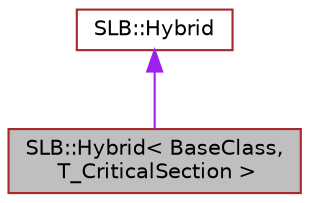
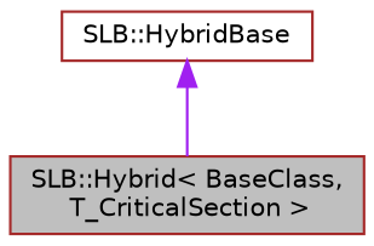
  digraph {
    node [color=brown fontname=Helvetica fontsize=10 shape=record style=filled]
    n1 [fillcolor=grey75 fontcolor=black height=0.2 label="SLB::Hybrid\< BaseClass,\l T_CriticalSection \>" width=0.4]
-   n2 [fillcolor=white height=0.2 label="SLB::Hybrid" width=0.4]
+   n2 [fillcolor=white height=0.2 label="SLB::HybridBase" width=0.4]
    n2 -> n1 [color=purple dir=back fontname=Helvetica fontsize=10 labelfontname=Helvetica labelfontsize=10 style=solid]
  }
